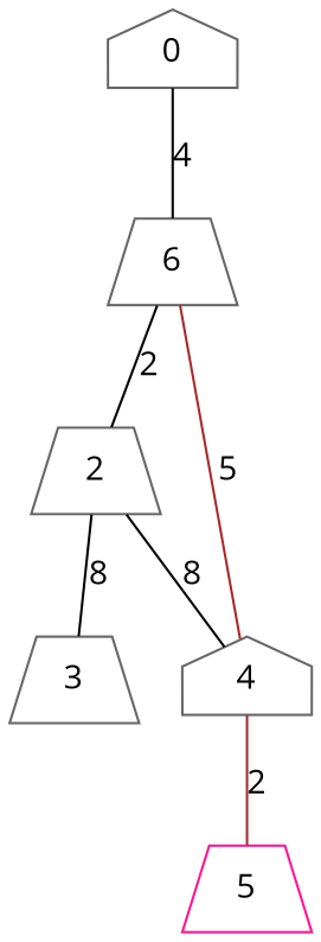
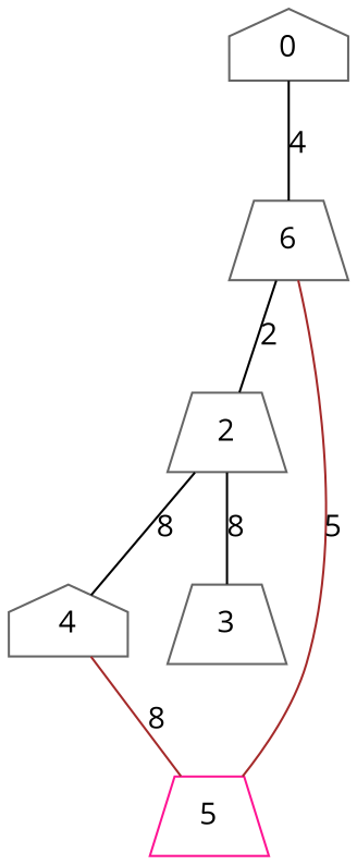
  graph {
    fontname="Open Sans"
    node [color=gray40 fontname="Open Sans" shape=trapezium weight=1]
    edge [color=black fontname="Open Sans"]
    0 [shape=house weight=2]
    n2 [label=6 weight=2]
    2
    4 [shape=house]
    3
    5 [color=deeppink weight=4]
    0 -- n2 [label=4]
    n2 -- 2 [label=2]
-   n2 -- 4 [color=brown label=5]
+   n2 -- 5 [color=brown label=5]
    2 -- 4 [label=8]
    2 -- 3 [label=8]
-   4 -- 5 [color=brown label=2]
+   4 -- 5 [color=brown label=8]
  }
